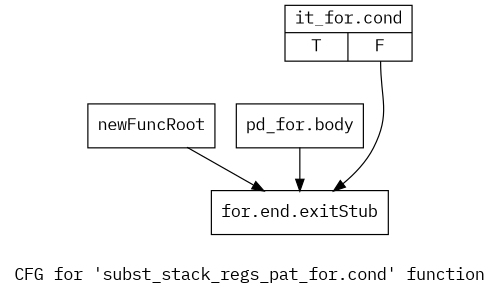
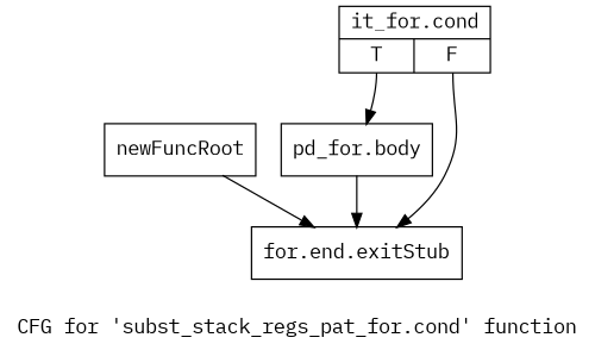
  digraph {
    fontname="IBM Plex Mono"
    label="CFG for 'subst_stack_regs_pat_for.cond' function"
    node [fontname="IBM Plex Mono" shape=record]
    edge [fontname="IBM Plex Mono"]
    n1 [label="{newFuncRoot}"]
    n2 [label="{for.end.exitStub}"]
    n3 [label="{it_for.cond|{<s0>T|<s1>F}}"]
    n4 [label="{pd_for.body}"]
    n1 -> n2
    n3 -> n2 [tailport=s1]
+   n3 -> n4 [tailport=s0]
    n4 -> n2
  }
